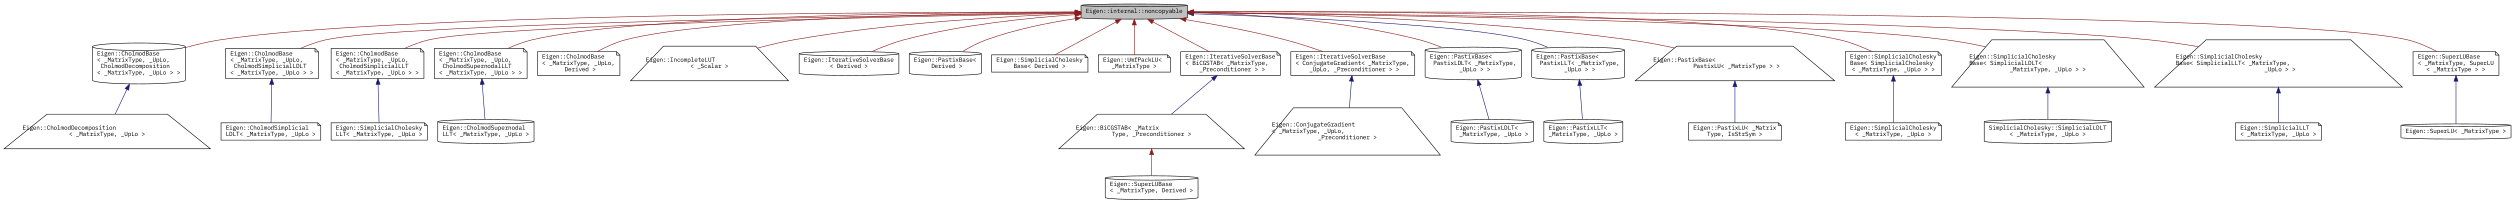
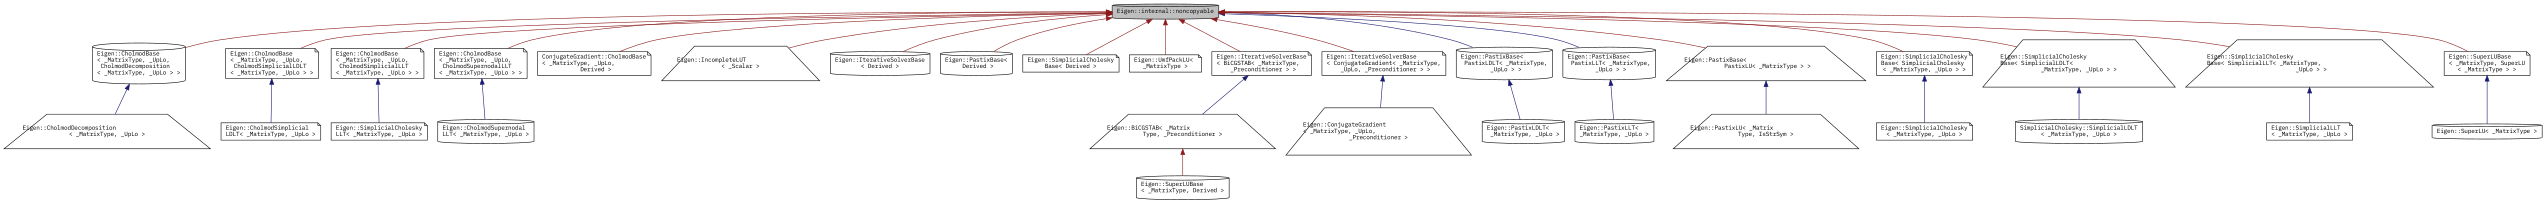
  digraph {
    fontname="IBM Plex Mono"
    rankdir=TB
    node [color=black fillcolor=white fontname="IBM Plex Mono" fontsize=10 shape=note style=filled]
    edge [color=firebrick4 dir=back fontname="IBM Plex Mono" fontsize=10 labelfontname=Helvetica labelfontsize=10 style=solid]
    n1 [fillcolor=grey75 fontcolor=black height=0.2 label="Eigen::internal::noncopyable" shape=cylinder width=0.4]
    n2 [height=0.2 label="Eigen::CholmodBase\l\< _MatrixType, _UpLo,\l CholmodDecomposition\l\< _MatrixType, _UpLo \> \>" shape=cylinder width=0.4]
    n3 [height=0.2 label="Eigen::CholmodBase\l\< _MatrixType, _UpLo,\l CholmodSimplicialLDLT\l\< _MatrixType, _UpLo \> \>" width=0.4]
    n4 [height=0.2 label="Eigen::CholmodBase\l\< _MatrixType, _UpLo,\l CholmodSimplicialLLT\l\< _MatrixType, _UpLo \> \>" width=0.4]
    n5 [height=0.2 label="Eigen::CholmodBase\l\< _MatrixType, _UpLo,\l CholmodSupernodalLLT\l\< _MatrixType, _UpLo \> \>" width=0.4]
-   n6 [height=0.2 label="Eigen::CholmodBase\l\< _MatrixType, _UpLo,\l Derived \>" width=0.4]
+   n6 [height=0.2 label="ConjugateGradient::CholmodBase\l\< _MatrixType, _UpLo,\l Derived \>" width=0.4]
    n7 [height=0.2 label="Eigen::IncompleteLUT\l\< _Scalar \>" shape=trapezium width=0.4]
    n8 [height=0.2 label="Eigen::IterativeSolverBase\l\< Derived \>" shape=cylinder width=0.4]
    n9 [height=0.2 label="Eigen::PastixBase\<\l Derived \>" shape=cylinder width=0.4]
    n10 [height=0.2 label="Eigen::SimplicialCholesky\lBase\< Derived \>" width=0.4]
    n11 [height=0.2 label="Eigen::UmfPackLU\< \l_MatrixType \>" width=0.4]
    n12 [height=0.2 label="Eigen::IterativeSolverBase\l\< BiCGSTAB\< _MatrixType,\l _Preconditioner \> \>" width=0.4]
    n13 [height=0.2 label="Eigen::IterativeSolverBase\l\< ConjugateGradient\< _MatrixType,\l _UpLo, _Preconditioner \> \>" width=0.4]
    n14 [height=0.2 label="Eigen::PastixBase\<\l PastixLDLT\< _MatrixType,\l _UpLo \> \>" shape=cylinder width=0.4]
    n15 [height=0.2 label="Eigen::PastixBase\<\l PastixLLT\< _MatrixType,\l _UpLo \> \>" shape=cylinder width=0.4]
    n16 [height=0.2 label="Eigen::PastixBase\<\l PastixLU\< _MatrixType \> \>" shape=trapezium width=0.4]
    n17 [height=0.2 label="Eigen::SimplicialCholesky\lBase\< SimplicialCholesky\l\< _MatrixType, _UpLo \> \>" width=0.4]
    n18 [height=0.2 label="Eigen::SimplicialCholesky\lBase\< SimplicialLDLT\< \l_MatrixType, _UpLo \> \>" shape=trapezium width=0.4]
    n19 [height=0.2 label="Eigen::SimplicialCholesky\lBase\< SimplicialLLT\< _MatrixType,\l _UpLo \> \>" shape=trapezium width=0.4]
    n20 [height=0.2 label="Eigen::SuperLUBase\l\< _MatrixType, SuperLU\l\< _MatrixType \> \>" width=0.4]
    n21 [height=0.2 label="Eigen::CholmodDecomposition\l\< _MatrixType, _UpLo \>" shape=trapezium width=0.4]
    n22 [height=0.2 label="Eigen::CholmodSimplicial\lLDLT\< _MatrixType, _UpLo \>" width=0.4]
    n23 [height=0.2 label="Eigen::SimplicialCholesky\lLLT\< _MatrixType, _UpLo \>" width=0.4]
    n24 [height=0.2 label="Eigen::CholmodSupernodal\lLLT\< _MatrixType, _UpLo \>" shape=cylinder width=0.4]
    n25 [height=0.2 label="Eigen::SuperLUBase\l\< _MatrixType, Derived \>" shape=cylinder width=0.4]
    n26 [height=0.2 label="Eigen::BiCGSTAB\< _Matrix\lType, _Preconditioner \>" shape=trapezium width=0.4]
    n27 [height=0.2 label="Eigen::ConjugateGradient\l\< _MatrixType, _UpLo, \l_Preconditioner \>" shape=trapezium width=0.4]
    n28 [height=0.2 label="Eigen::PastixLDLT\<\l _MatrixType, _UpLo \>" shape=cylinder width=0.4]
    n29 [height=0.2 label="Eigen::PastixLLT\< \l_MatrixType, _UpLo \>" shape=cylinder width=0.4]
-   n30 [height=0.2 label="Eigen::PastixLU\< _Matrix\lType, IsStrSym \>" width=0.4]
+   n30 [height=0.2 label="Eigen::PastixLU\< _Matrix\lType, IsStrSym \>" shape=trapezium width=0.4]
    n31 [height=0.2 label="Eigen::SimplicialCholesky\l\< _MatrixType, _UpLo \>" width=0.4]
    n32 [height=0.2 label="SimplicialCholesky::SimplicialLDLT\l\< _MatrixType, _UpLo \>" shape=cylinder width=0.4]
    n33 [height=0.2 label="Eigen::SimplicialLLT\l\< _MatrixType, _UpLo \>" width=0.4]
    n34 [height=0.2 label="Eigen::SuperLU\< _MatrixType \>" shape=cylinder width=0.4]
    n1 -> n2
    n1 -> n3
    n1 -> n4
    n1 -> n5
    n1 -> n6
    n1 -> n7
    n1 -> n8
    n1 -> n9
    n1 -> n10
    n1 -> n11
    n1 -> n12
    n1 -> n13
-   n1 -> n14
+   n1 -> n14 [color=midnightblue]
    n1 -> n15 [color=midnightblue]
    n1 -> n16
    n1 -> n17
    n1 -> n18
    n1 -> n19
    n1 -> n20
    n2 -> n21 [color=midnightblue]
    n3 -> n22 [color=midnightblue]
    n4 -> n23 [color=midnightblue]
    n5 -> n24 [color=midnightblue]
    n12 -> n26 [color=midnightblue]
    n13 -> n27 [color=midnightblue]
    n14 -> n28 [color=midnightblue]
    n15 -> n29 [color=midnightblue]
    n16 -> n30 [color=midnightblue]
    n17 -> n31 [color=midnightblue]
    n18 -> n32 [color=midnightblue]
    n19 -> n33 [color=midnightblue]
    n20 -> n34 [color=midnightblue]
    n26 -> n25
  }
